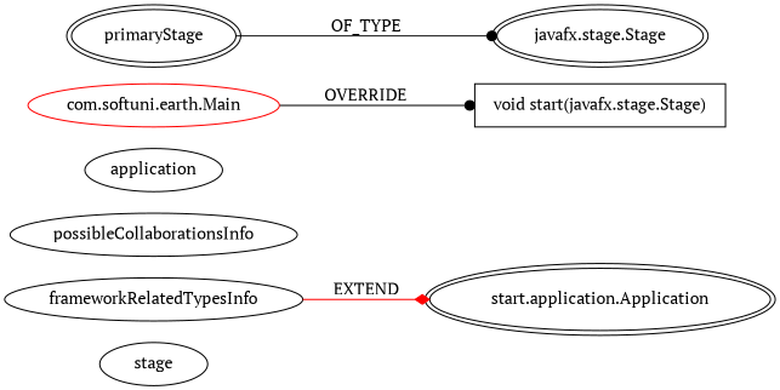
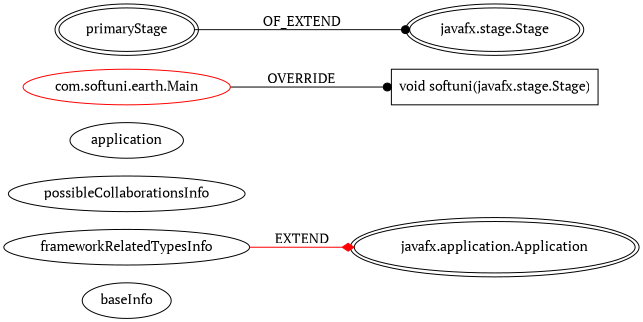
  digraph {
    fontname="PT Serif"
    rankdir=LR
    node [fontname="PT Serif"]
    edge [arrowhead=dot fontname="PT Serif"]
-   baseInfo [category=extension_graph graphId=3484 isAnonymous=false possibleRelation=false label=stage]
+   baseInfo [category=extension_graph graphId=3484 isAnonymous=false possibleRelation=false]
    frameworkRelatedTypesInfo [0="javafx.application.Application"]
-   n3 [isFrameworkType=true label="start.application.Application" peripheries=2 vertexType=FRAMEWORK_CLASS_TYPE]
+   n3 [isFrameworkType=true label="javafx.application.Application" peripheries=2 vertexType=FRAMEWORK_CLASS_TYPE]
    possibleCollaborationsInfo
    n5 [contextSignature=Main filePath="/kpetkova-teamearth/teamearth-master/TeamEarth/src/com/softuni/earth/Main.java" graphId=3484 label=application projectName="kpetkova-teamearth"]
    n6 [color=red isFrameworkType=false label="com.softuni.earth.Main" vertexType=ROOT_CLIENT_CLASS_DECLARATION]
-   n7 [isFrameworkType=false label="void start(javafx.stage.Stage)" shape=box vertexType=OVERRIDING_METHOD_DECLARATION]
+   n7 [isFrameworkType=false label="void softuni(javafx.stage.Stage)" shape=box vertexType=OVERRIDING_METHOD_DECLARATION]
    n8 [isFrameworkType=true label=primaryStage peripheries=2 vertexType=PARAMETER_DECLARATION]
    n9 [isFrameworkType=true label="javafx.stage.Stage" peripheries=2 vertexType=FRAMEWORK_CLASS_TYPE]
    frameworkRelatedTypesInfo -> n3 [arrowhead=diamond color=red label=EXTEND]
    n6 -> n7 [label=OVERRIDE]
-   n8 -> n9 [label=OF_TYPE]
+   n8 -> n9 [label=OF_EXTEND]
  }
